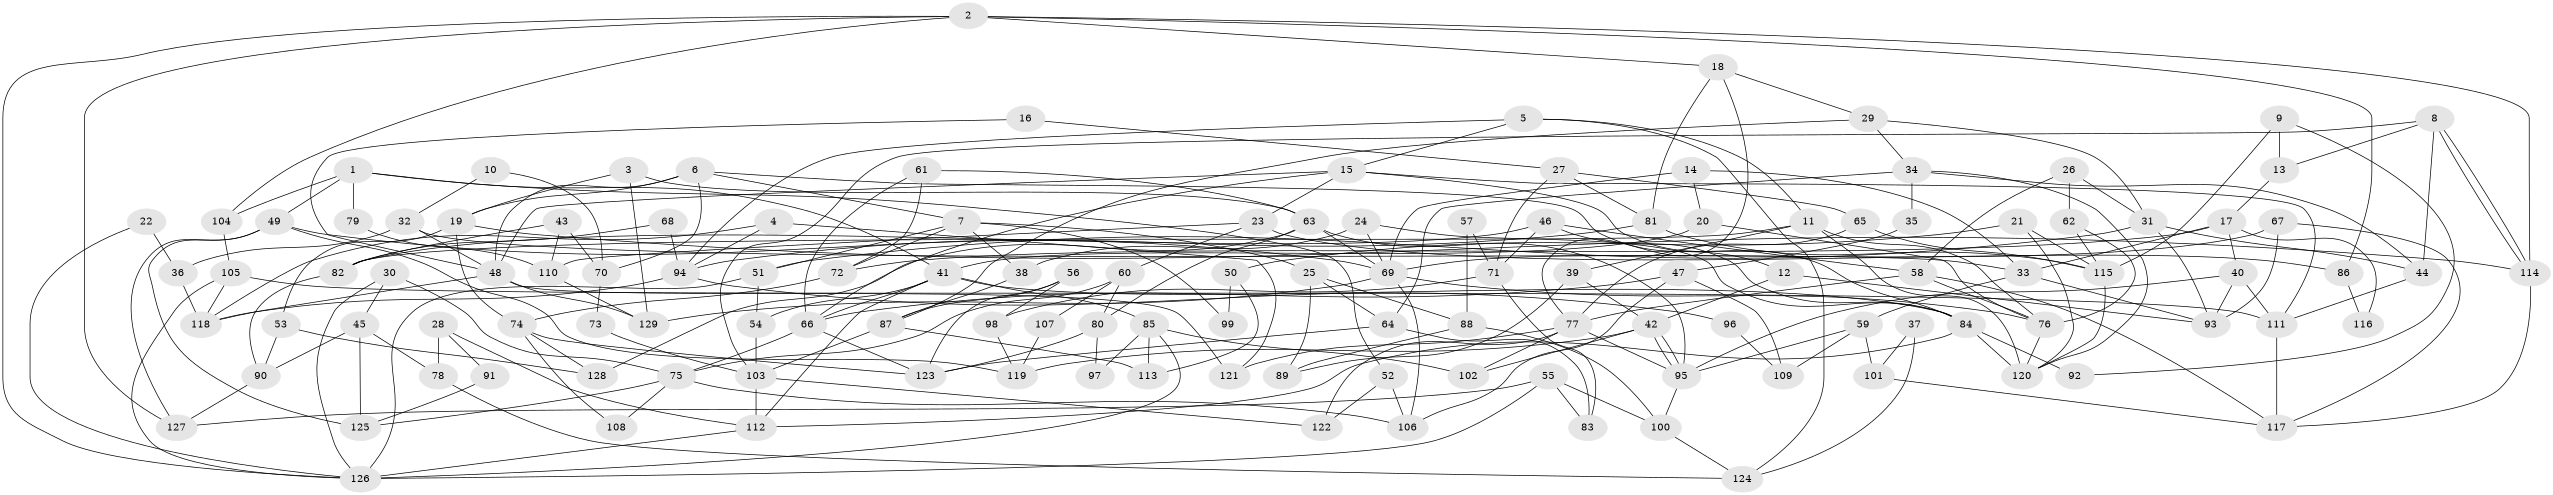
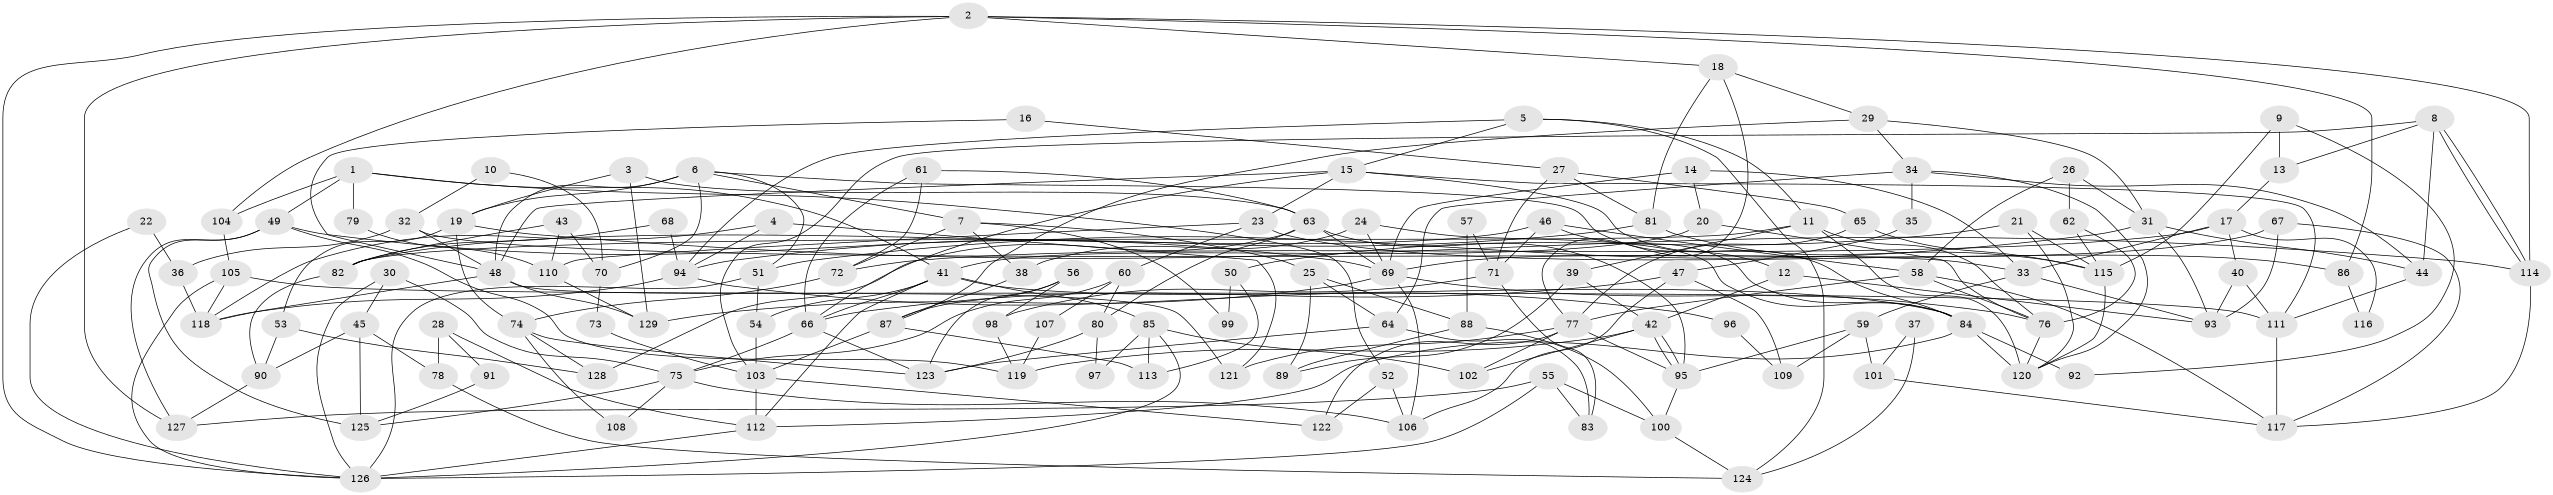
  graph {
    node [color=gray90 style=filled]
    1
    41
    49
    52
    79
    104
    66
    84
    112
    54
    85
    127
    69
    119
    125
    106
    122
    110
    105
    2
    18
    86
    114
    126
    29
    77
    81
    116
    117
    3
    19
    63
    129
    53
    74
    95
    128
    80
    4
    94
    118
    121
    96
    5
    11
    15
    124
    39
    76
    82
    120
    48
    23
    111
    6
    7
    12
    70
    25
    38
    51
    72
    99
    42
    93
    73
    64
    88
    89
    87
    8
    13
    44
    103
    17
    9
    92
    115
    10
    32
    33
    36
    90
    102
    40
    14
    20
    59
    60
    75
    123
    16
    27
    65
    71
    31
    34
    108
    21
    50
    113
    22
    107
    24
    83
    100
    26
    58
    62
    98
    28
    78
    91
    35
    30
    45
    101
    109
    47
    37
    97
    43
    46
    55
    56
    57
    61
    67
    68
    1 -- 41
    1 -- 49
    1 -- 52
    1 -- 79
    1 -- 104
    41 -- 66
    41 -- 84
    41 -- 112
    41 -- 54
    41 -- 85
    49 -- 127
    49 -- 69
    49 -- 119
    49 -- 125
    52 -- 106
    52 -- 122
    79 -- 110
    104 -- 105
    66 -- 75
    66 -- 123
    84 -- 112
    84 -- 120
    84 -- 92
    112 -- 126
    54 -- 103
    85 -- 126
    85 -- 102
    85 -- 113
    85 -- 97
    69 -- 106
    69 -- 129
    69 -- 76
    110 -- 129
    105 -- 126
    105 -- 118
    105 -- 111
    2 -- 104
    2 -- 127
    2 -- 18
    2 -- 86
    2 -- 114
    2 -- 126
    18 -- 29
    18 -- 77
    18 -- 81
    86 -- 116
    114 -- 117
    29 -- 87
    29 -- 31
    29 -- 34
    77 -- 122
    77 -- 95
    77 -- 121
    77 -- 102
    81 -- 94
    81 -- 115
    3 -- 19
    3 -- 63
    3 -- 129
    19 -- 114
    19 -- 53
    19 -- 74
    63 -- 69
    63 -- 95
    63 -- 128
    63 -- 80
    53 -- 128
    53 -- 90
    74 -- 128
    74 -- 123
    74 -- 108
    95 -- 100
    80 -- 123
    80 -- 97
    4 -- 94
    4 -- 118
    4 -- 121
    94 -- 118
    94 -- 96
    96 -- 109
    5 -- 94
    5 -- 11
    5 -- 15
    5 -- 124
    11 -- 39
    11 -- 76
    11 -- 82
    11 -- 120
    15 -- 66
    15 -- 84
    15 -- 48
    15 -- 23
    15 -- 111
    39 -- 42
    39 -- 89
    76 -- 120
    82 -- 90
    48 -- 129
    48 -- 118
    48 -- 121
    23 -- 110
    23 -- 86
    23 -- 60
    111 -- 117
    6 -- 19
    6 -- 48
    6 -- 7
    6 -- 12
    6 -- 70
    7 -- 25
    7 -- 38
-   7 -- 51
+   6 -- 51
    7 -- 72
    7 -- 99
    12 -- 42
    12 -- 93
    70 -- 73
    25 -- 64
    25 -- 88
    25 -- 89
    38 -- 87
    51 -- 54
    51 -- 126
    72 -- 74
    42 -- 119
    42 -- 95
    42 -- 95
    42 -- 102
    73 -- 103
    64 -- 123
    64 -- 83
    88 -- 89
    88 -- 100
    87 -- 103
    87 -- 113
    8 -- 114
    8 -- 114
    8 -- 13
    8 -- 44
    8 -- 103
    13 -- 17
    44 -- 111
    103 -- 112
    103 -- 122
    17 -- 116
    17 -- 72
    17 -- 33
    17 -- 40
    9 -- 13
    9 -- 92
    9 -- 115
    115 -- 120
    10 -- 70
    10 -- 32
    32 -- 48
    32 -- 33
    32 -- 36
    33 -- 93
    33 -- 59
    36 -- 118
    90 -- 127
-   40 -- 95
    40 -- 111
    40 -- 93
    14 -- 69
    14 -- 33
    14 -- 20
    20 -- 41
    20 -- 76
    59 -- 95
    59 -- 101
    59 -- 109
    60 -- 80
    60 -- 75
    60 -- 107
    75 -- 125
    75 -- 106
    75 -- 108
    16 -- 48
    16 -- 27
    27 -- 81
    27 -- 65
    27 -- 71
    65 -- 77
    65 -- 115
    71 -- 83
    71 -- 98
    31 -- 51
    31 -- 93
    31 -- 44
    34 -- 120
    34 -- 64
    34 -- 44
    34 -- 35
    21 -- 120
    21 -- 115
    21 -- 50
    50 -- 99
    50 -- 113
    22 -- 126
    22 -- 36
    107 -- 119
    24 -- 84
    24 -- 69
    24 -- 38
    100 -- 124
    26 -- 31
    26 -- 58
    26 -- 62
    58 -- 77
    58 -- 117
    58 -- 76
    62 -- 76
    62 -- 115
    98 -- 119
    28 -- 112
    28 -- 78
    28 -- 91
    78 -- 124
    91 -- 125
    35 -- 47
    30 -- 126
    30 -- 75
    30 -- 45
    45 -- 125
    45 -- 90
    45 -- 78
    101 -- 117
    47 -- 66
    47 -- 106
    47 -- 109
    37 -- 124
    37 -- 101
    43 -- 110
    43 -- 82
    43 -- 70
    46 -- 84
    46 -- 82
    46 -- 71
    46 -- 58
    55 -- 127
    55 -- 126
    55 -- 83
    55 -- 100
    56 -- 87
    56 -- 123
    56 -- 98
    57 -- 88
    57 -- 71
    61 -- 66
    61 -- 63
    61 -- 72
    67 -- 69
    67 -- 117
    67 -- 93
    68 -- 94
    68 -- 82
  }
